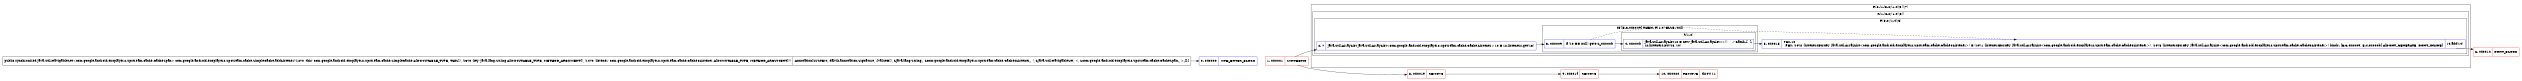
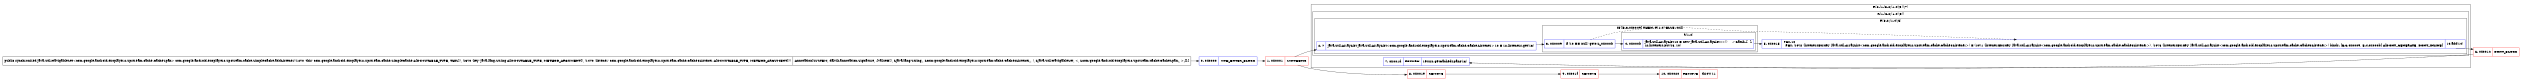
  digraph {
    rankdir=LR
    node [color=blue shape=record]
    n1 [label="{4\:\ 0x000b|java.util.ArrayList r0 = new java.util.ArrayList\<\>()     \/\/ Catch:\{  \}\lr2.listeners.put(r3, r0)\l}"]
    n2 [label="{3\:\ 0x0009|if (r0 == null) goto L_0x000b\l}"]
    n3 [label="{2\:\ ?|java.util.ArrayList java.util.ArrayList\<com.google.android.exoplayer2.upstream.cache.Cache.Listener\> r0 = r2.listeners.get(r3)\l}"]
    n4 [label="{5\:\ 0x0015|PHI: r0 \l  PHI: (r0v2 'listenersForKey' java.util.ArrayList\<com.google.android.exoplayer2.upstream.cache.Cache$Listener\>) = (r0v1 'listenersForKey' java.util.ArrayList\<com.google.android.exoplayer2.upstream.cache.Cache$Listener\>), (r0v3 'listenersForKey' java.util.ArrayList\<com.google.android.exoplayer2.upstream.cache.Cache$Listener\>) binds: [B:3:0x0009, B:4:0x000b] A[DONT_GENERATE, DONT_INLINE]\l|r0.add(r4)\l}"]
+   n5 [label="{7\:\ 0x001d|RETURN\l|return getCachedSpans(r3)\l}"]
    n6 [color=red label="{6\:\ 0x001c|DONT_BLOCK\l}"]
    n7 [label="{0\:\ 0x0000|MTH_ENTER_BLOCK\l}"]
    n8 [color=red label="{1\:\ 0x0001|SYNTHETIC\l}"]
    n9 [color=red label="{8\:\ 0x001e|REMOVE\l}"]
    n10 [color=red label="{9\:\ 0x001f|REMOVE\l}"]
    n11 [color=red label="{10\:\ 0x0020|REMOVE\l|throw r1\l}"]
    n12 [label="{public synchronized java.util.NavigableSet\<com.google.android.exoplayer2.upstream.cache.CacheSpan\> com.google.android.exoplayer2.upstream.cache.SimpleCache.addListener((r2v0 'this' com.google.android.exoplayer2.upstream.cache.SimpleCache A[IMMUTABLE_TYPE, THIS]), (r3v0 'key' java.lang.String A[IMMUTABLE_TYPE, METHOD_ARGUMENT]), (r4v0 'listener' com.google.android.exoplayer2.upstream.cache.Cache$Listener A[IMMUTABLE_TYPE, METHOD_ARGUMENT]))  | Annotation[SYSTEM, dalvik.annotation.Signature, \{value=[(, Ljava\/lang\/String;, Lcom\/google\/android\/exoplayer2\/upstream\/cache\/Cache$Listener;, ), Ljava\/util\/NavigableSet, \<, Lcom\/google\/android\/exoplayer2\/upstream\/cache\/CacheSpan;, \>;]\}]\l}" color=""]
    subgraph cluster_1 {
      label="R(2:(1:(3:2|(1:4)|5))|7)"
+     n5
      subgraph cluster_2 {
        label="R(1:(3:2|(1:4)|5))"
        subgraph cluster_3 {
          label="R(3:2|(1:4)|5)"
          n3
          n4
          subgraph cluster_4 {
            label="IF [B:3:0x0009] THEN: R(1:4) ELSE: null"
            n2
            subgraph cluster_5 {
              label="R(1:2)"
              n1
            }
          }
        }
      }
    }
    n1 -> n4
    n2 -> n1
    n2 -> n4 [style=dashed]
    n3 -> n2
    n4 -> n6
+   n6 -> n5
+   n7 -> n8
    n8 -> n3
    n8 -> n9
    n9 -> n10
    n10 -> n11
    n12 -> n7
  }
